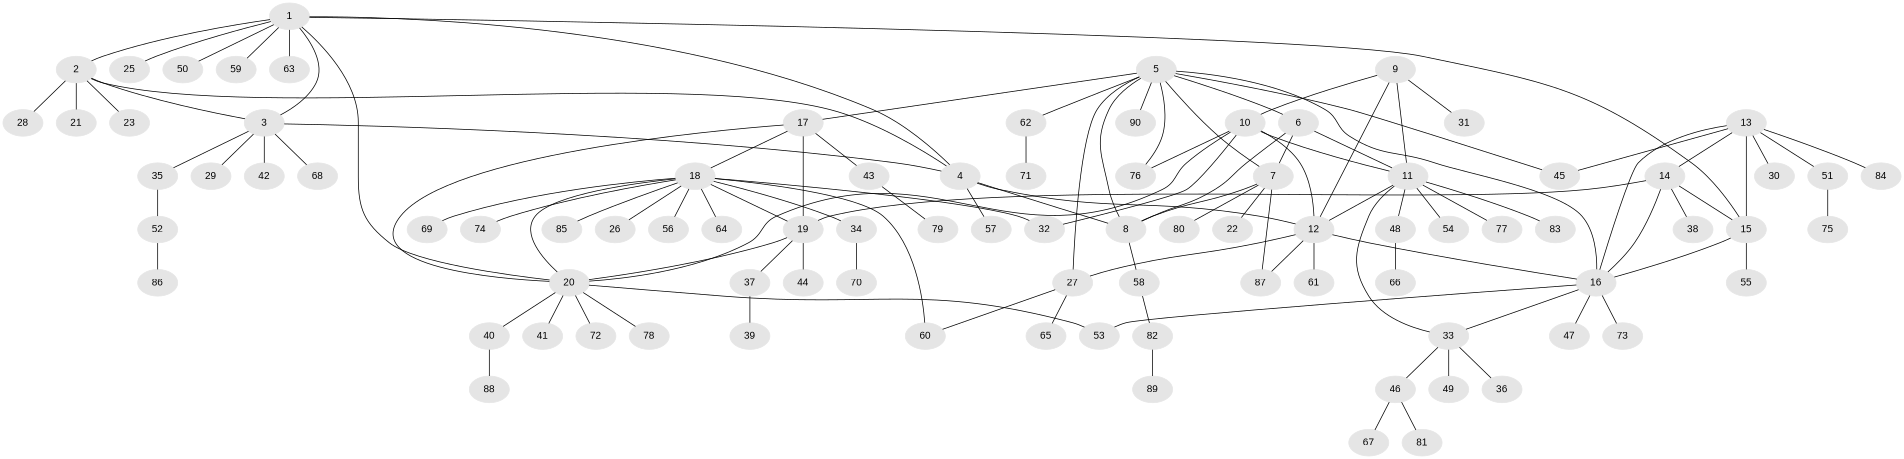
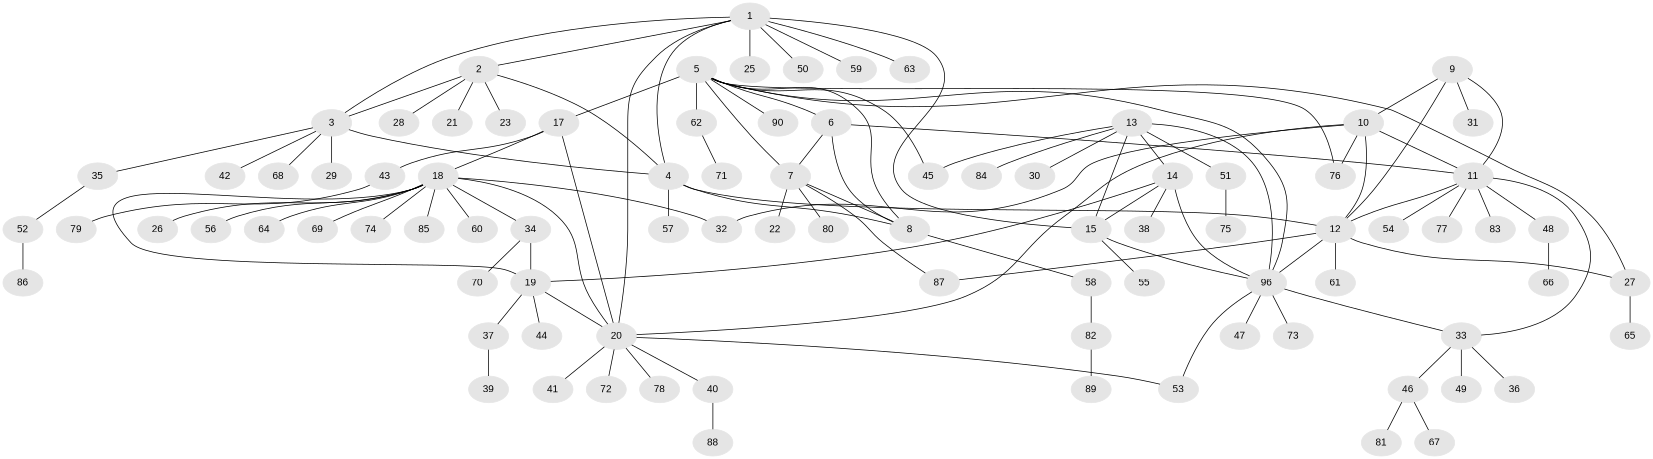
  graph {
    fontname="Liberation Sans"
    node [color=gray90 fontname="Liberation Sans" style=filled]
    edge [fontname="Liberation Sans"]
    1
    2
    3
    4
    15
    20
    25
    50
    59
    63
    21
    23
    28
    29
    35
    42
    68
    8
    12
    57
-   16
+   16 [label=96]
    55
    53
    40
    41
    72
    78
    52
    58
    27
    87
    61
    5
    6
    7
    17
    45
    62
    76
    90
    11
    22
    80
    33
    47
    73
    19
    18
    43
    65
    60
    71
    48
    54
    77
    83
    82
    9
    10
    31
    32
    36
    46
    49
    66
    13
    14
    30
    51
    84
    38
    75
    37
    44
    26
    34
    56
    64
    69
    74
    85
    79
    70
    39
    88
    67
    81
    86
    89
    1 -- 2
    1 -- 3
    1 -- 4
    1 -- 15
    1 -- 20
    1 -- 25
    1 -- 50
    1 -- 59
    1 -- 63
    2 -- 3
    2 -- 4
    2 -- 21
    2 -- 23
    2 -- 28
    3 -- 4
    3 -- 29
    3 -- 35
    3 -- 42
    3 -- 68
    4 -- 8
    4 -- 12
    4 -- 57
    15 -- 16
    15 -- 55
    20 -- 53
    20 -- 40
    20 -- 41
    20 -- 72
    20 -- 78
    35 -- 52
    8 -- 58
    12 -- 16
    12 -- 27
    12 -- 87
    12 -- 61
    16 -- 53
    16 -- 33
    16 -- 47
    16 -- 73
    40 -- 88
    52 -- 86
    58 -- 82
    27 -- 65
-   27 -- 60
    5 -- 8
    5 -- 16
    5 -- 27
    5 -- 6
    5 -- 7
    5 -- 17
    5 -- 45
    5 -- 62
    5 -- 76
    5 -- 90
    6 -- 8
    6 -- 7
    6 -- 11
    7 -- 8
    7 -- 87
    7 -- 22
    7 -- 80
    17 -- 20
-   17 -- 19
+   34 -- 19
    17 -- 18
    17 -- 43
    62 -- 71
    11 -- 12
    11 -- 33
    11 -- 48
    11 -- 54
    11 -- 77
    11 -- 83
    33 -- 36
    33 -- 46
    33 -- 49
    19 -- 20
    19 -- 37
    19 -- 44
    18 -- 20
    18 -- 19
    18 -- 60
    18 -- 32
    18 -- 26
    18 -- 34
    18 -- 56
    18 -- 64
    18 -- 69
    18 -- 74
    18 -- 85
    43 -- 79
    48 -- 66
    82 -- 89
    9 -- 12
    9 -- 11
    9 -- 10
    9 -- 31
    10 -- 20
    10 -- 12
    10 -- 76
    10 -- 11
    10 -- 32
    46 -- 67
    46 -- 81
    13 -- 15
    13 -- 16
    13 -- 45
    13 -- 14
    13 -- 30
    13 -- 51
    13 -- 84
    14 -- 15
    14 -- 16
    14 -- 19
    14 -- 38
    51 -- 75
    37 -- 39
    34 -- 70
  }
